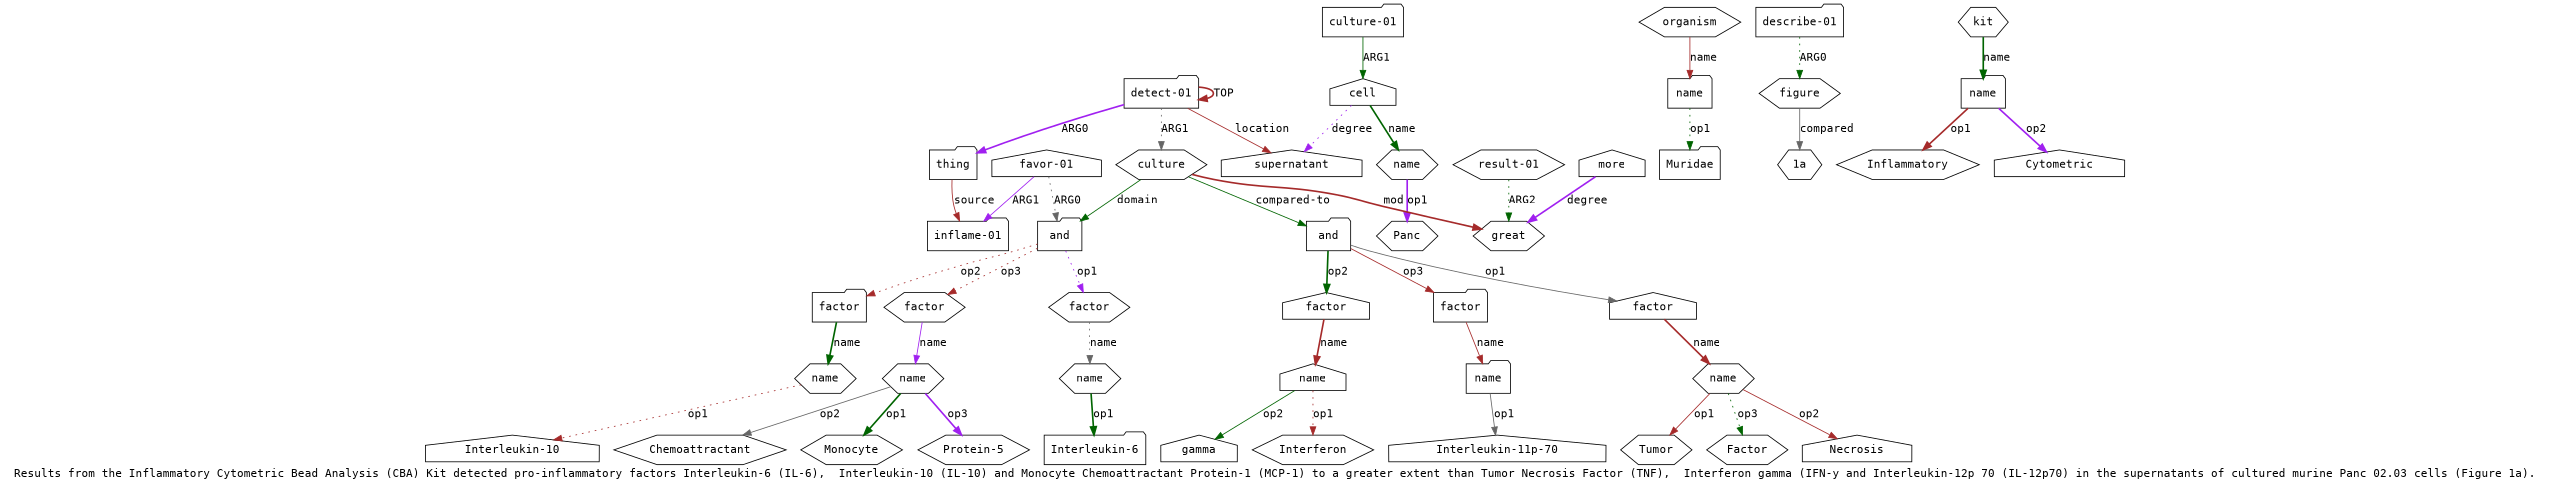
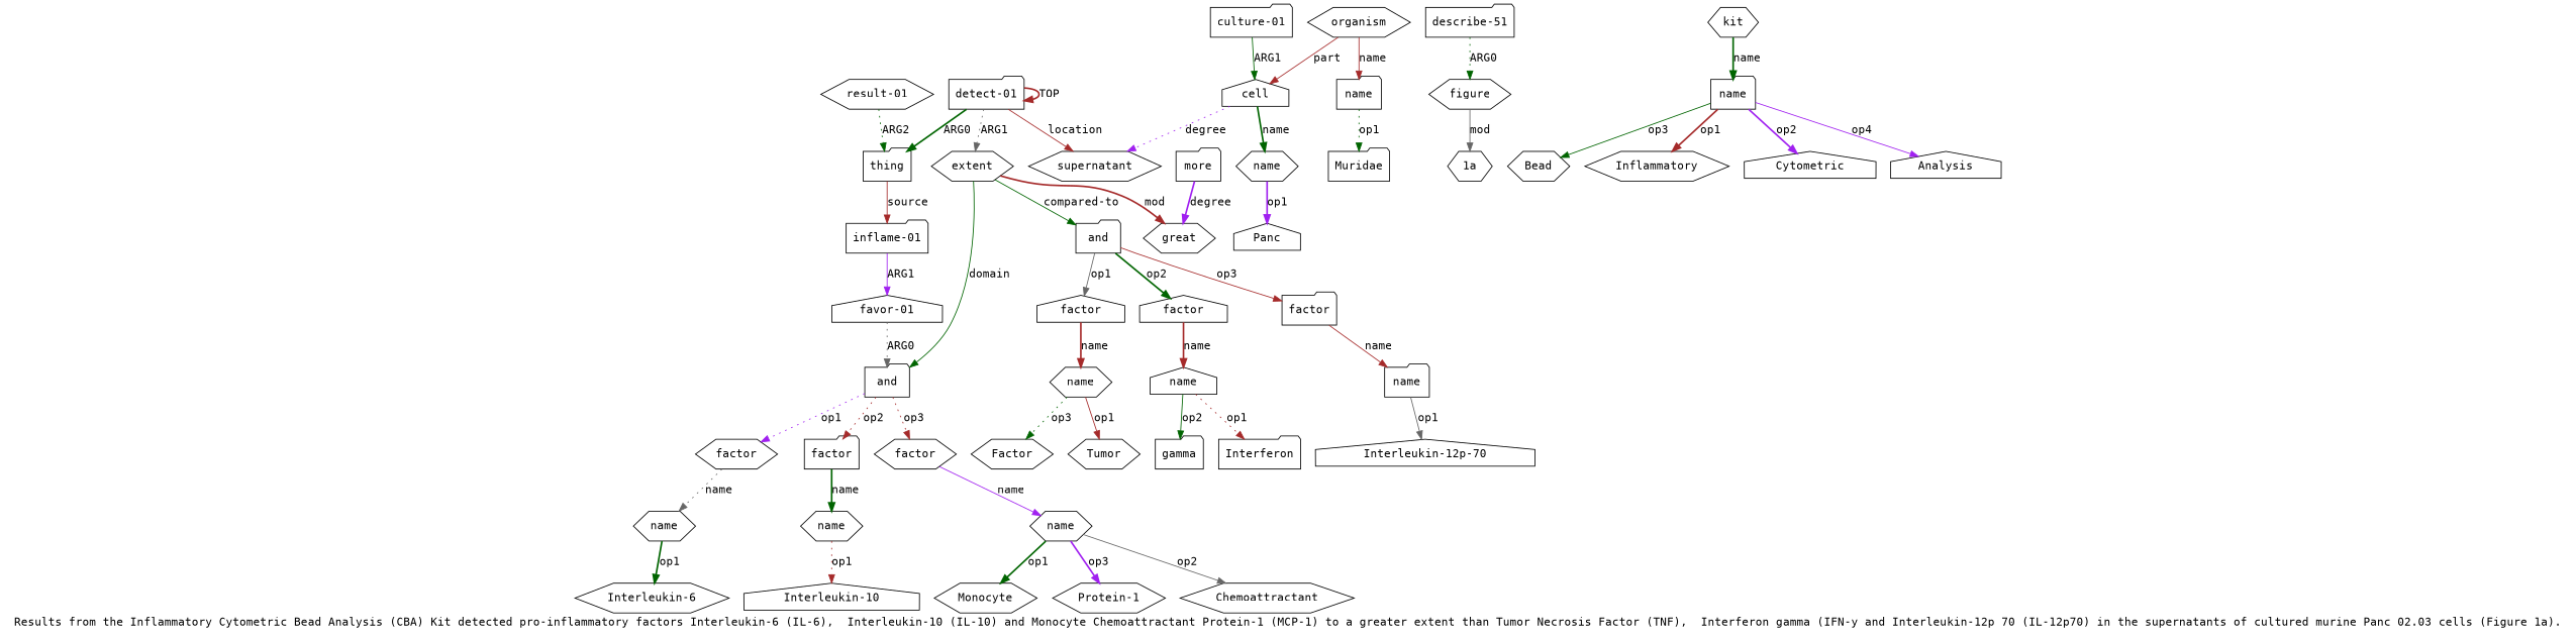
  digraph {
    fontname="DejaVu Sans Mono"
    label="Results from the Inflammatory Cytometric Bead Analysis (CBA) Kit detected pro-inflammatory factors Interleukin-6 (IL-6),  Interleukin-10 (IL-10) and Monocyte Chemoattractant Protein-1 (MCP-1) to a greater extent than Tumor Necrosis Factor (TNF),  Interferon gamma (IFN-y and Interleukin-12p 70 (IL-12p70) in the supernatants of cultured murine Panc 02.03 cells (Figure 1a)."
    node [color=black fontname="DejaVu Sans Mono" gold_ind=-1 gold_label=name shape=hexagon test_ind=-1 test_label=name]
    edge [color=brown fontname="DejaVu Sans Mono" gold_label=op1 style=solid test_label=op1]
    n1 [gold_ind=20 gold_label=factor label=factor shape=house test_ind=20 test_label=factor]
    n2 [gold_ind=21 label=name shape=house test_ind=21]
-   n3 [gold_label=gamma label=gamma shape=house test_label=gamma]
-   n4 [gold_label=Interferon label=Interferon test_label=Interferon]
+   n3 [gold_label=gamma label=gamma shape=folder test_label=gamma]
+   n4 [gold_label=Interferon label=Interferon shape=folder test_label=Interferon]
    n5 [gold_ind=22 gold_label=factor label=factor shape=folder test_ind=22 test_label=factor]
    n6 [gold_ind=23 label=name shape=folder test_ind=23]
-   n7 [gold_label="Interleukin-12p-70" label="Interleukin-11p-70" shape=house test_label="Interleukin-12p-70"]
-   n8 [gold_ind=24 gold_label=supernatant label=supernatant shape=house test_ind=24 test_label=supernatant]
+   n7 [gold_label="Interleukin-12p-70" label="Interleukin-12p-70" shape=house test_label="Interleukin-12p-70"]
+   n8 [gold_ind=24 gold_label=supernatant label=supernatant test_ind=24 test_label=supernatant]
    n9 [gold_ind=25 gold_label=cell label=cell shape=house test_ind=25 test_label=cell]
    n10 [gold_ind=26 label=name test_ind=26]
-   n11 [gold_label=Panc label=Panc test_label=Panc]
+   n11 [gold_label=Panc label=Panc shape=house test_label=Panc]
    n12 [gold_ind=27 gold_label=organism label=organism test_ind=27 test_label=organism]
    n13 [gold_ind=28 label=name shape=folder test_ind=28]
    n14 [gold_label=Muridae label=Muridae shape=folder test_label=Muridae]
    n15 [gold_ind=29 gold_label="culture-01" label="culture-01" shape=folder test_ind=29 test_label="culture-01"]
    n16 [gold_ind=31 gold_label=figure label=figure test_ind=31 test_label=figure]
    n17 [gold_label="1a" label="1a" test_label="1a"]
-   n18 [gold_ind=30 gold_label="describe-01" label="describe-01" shape=folder test_ind=30 test_label="describe-01"]
+   n18 [gold_ind=30 gold_label="describe-01" label="describe-51" shape=folder test_ind=30 test_label="describe-01"]
    n19 [gold_ind=0 gold_label="detect-01" label="detect-01" shape=folder test_ind=0 test_label="detect-01"]
    n20 [gold_ind=1 gold_label=thing label=thing shape=folder test_ind=1 test_label=thing]
-   n21 [gold_ind=5 gold_label=extent label=culture test_ind=5 test_label=extent]
+   n21 [gold_ind=5 gold_label=extent label=extent test_ind=5 test_label=extent]
    n22 [gold_ind=16 gold_label="inflame-01" label="inflame-01" shape=folder test_ind=16 test_label="inflame-01"]
    n23 [gold_ind=8 gold_label=and label=and shape=folder test_ind=8 test_label=and]
    n24 [gold_ind=17 gold_label=and label=and shape=folder test_ind=17 test_label=and]
    n25 [gold_ind=6 gold_label=great label=great test_ind=6 test_label=great]
-   n26 [gold_label="Protein-1" label="Protein-5" test_label="Protein-1"]
-   n27 [gold_label=Necrosis label=Necrosis shape=house test_label=Necrosis]
+   n26 [gold_label="Protein-1" label="Protein-1" test_label="Protein-1"]
    n28 [gold_label=Tumor label=Tumor test_label=Tumor]
    n29 [gold_label=Chemoattractant label=Chemoattractant test_label=Chemoattractant]
    n30 [gold_label="Interleukin-10" label="Interleukin-10" shape=house test_label="Interleukin-10"]
+   n31 [gold_label=Bead label=Bead test_label=Bead]
    n32 [gold_label=Inflammatory label=Inflammatory test_label=Inflammatory]
-   n33 [gold_label="Interleukin-6" label="Interleukin-6" shape=folder test_label="Interleukin-6"]
+   n33 [gold_label="Interleukin-6" label="Interleukin-6" test_label="Interleukin-6"]
    n34 [gold_label=Cytometric label=Cytometric shape=house test_label=Cytometric]
    n35 [gold_ind=15 gold_label="favor-01" label="favor-01" shape=house test_ind=15 test_label="favor-01"]
    n36 [gold_ind=11 gold_label=factor label=factor shape=folder test_ind=11 test_label=factor]
    n37 [gold_ind=13 gold_label=factor label=factor test_ind=13 test_label=factor]
    n38 [gold_ind=9 gold_label=factor label=factor test_ind=9 test_label=factor]
    n39 [gold_ind=12 label=name test_ind=12]
    n40 [gold_ind=14 label=name test_ind=14]
    n41 [gold_ind=10 label=name test_ind=10]
    n42 [gold_label=Monocyte label=Monocyte test_label=Monocyte]
    n43 [gold_ind=18 gold_label=factor label=factor shape=house test_ind=18 test_label=factor]
    n44 [gold_ind=19 label=name test_ind=19]
    n45 [gold_label=Factor label=Factor test_label=Factor]
    n46 [gold_ind=3 gold_label=kit label=kit test_ind=3 test_label=kit]
    n47 [gold_ind=4 label=name shape=folder test_ind=4]
+   n48 [gold_label=Analysis label=Analysis shape=house test_label=Analysis]
    n49 [gold_ind=2 gold_label="result-01" label="result-01" test_ind=2 test_label="result-01"]
-   n50 [gold_ind=7 gold_label=more label=more shape=house test_ind=7 test_label=more]
+   n50 [gold_ind=7 gold_label=more label=more shape=folder test_ind=7 test_label=more]
    n1 -> n2 [gold_label=name label=name style=bold test_label=name]
    n2 -> n3 [color=darkgreen gold_label=op2 label=op2 test_label=op2]
    n2 -> n4 [label=op1 style=dotted]
    n5 -> n6 [gold_label=name label=name test_label=name]
    n6 -> n7 [color=gray40 label=op1]
    n9 -> n8 [color=purple gold_label=part label=degree style=dotted test_label=part]
    n9 -> n10 [color=darkgreen gold_label=name label=name style=bold test_label=name]
    n10 -> n11 [color=purple label=op1 style=bold]
+   n12 -> n9 [gold_label=part label=part test_label=part]
    n12 -> n13 [gold_label=name label=name test_label=name]
    n13 -> n14 [color=darkgreen label=op1 style=dotted]
    n15 -> n9 [color=darkgreen gold_label=ARG1 label=ARG1 test_label=ARG1]
-   n16 -> n17 [color=gray40 gold_label=mod label=compared test_label=mod]
+   n16 -> n17 [color=gray40 gold_label=mod label=mod test_label=mod]
    n18 -> n16 [color=darkgreen gold_label=ARG0 label=ARG0 style=dotted test_label=ARG0]
    n19 -> n8 [gold_label=location label=location test_label=location]
    n19 -> n19 [gold_label=TOP label=TOP style=bold test_label=TOP]
-   n19 -> n20 [color=purple gold_label=ARG0 label=ARG0 style=bold test_label=ARG0]
+   n19 -> n20 [color=darkgreen gold_label=ARG0 label=ARG0 style=bold test_label=ARG0]
    n19 -> n21 [color=gray40 gold_label=ARG1 label=ARG1 style=dotted test_label=ARG1]
    n20 -> n22 [gold_label=source label=source test_label=source]
    n21 -> n23 [color=darkgreen gold_label=domain label=domain test_label=domain]
    n21 -> n24 [color=darkgreen gold_label="compared-to" label="compared-to" test_label="compared-to"]
    n21 -> n25 [gold_label=mod label=mod style=bold test_label=mod]
    n23 -> n36 [gold_label=op2 label=op2 style=dotted test_label=op2]
    n23 -> n37 [gold_label=op3 label=op3 style=dotted test_label=op3]
    n23 -> n38 [color=purple label=op1 style=dotted]
    n24 -> n1 [color=darkgreen gold_label=op2 label=op2 style=bold test_label=op2]
    n24 -> n5 [gold_label=op3 label=op3 test_label=op3]
    n24 -> n43 [color=gray40 label=op1]
-   n35 -> n22 [color=purple gold_label=ARG1 label=ARG1 test_label=ARG1]
+   n22 -> n35 [color=purple gold_label=ARG1 label=ARG1 test_label=ARG1]
    n35 -> n23 [color=gray40 gold_label=ARG0 label=ARG0 style=dotted test_label=ARG0]
    n36 -> n39 [color=darkgreen gold_label=name label=name style=bold test_label=name]
    n37 -> n40 [color=purple gold_label=name label=name test_label=name]
    n38 -> n41 [color=gray40 gold_label=name label=name style=dotted test_label=name]
    n39 -> n30 [label=op1 style=dotted]
    n40 -> n26 [color=purple gold_label=op3 label=op3 style=bold test_label=op3]
    n40 -> n29 [color=gray40 gold_label=op2 label=op2 test_label=op2]
    n40 -> n42 [color=darkgreen label=op1 style=bold]
    n41 -> n33 [color=darkgreen label=op1 style=bold]
    n43 -> n44 [gold_label=name label=name style=bold test_label=name]
-   n44 -> n27 [gold_label=op2 label=op2 test_label=op2]
    n44 -> n28 [label=op1]
    n44 -> n45 [color=darkgreen gold_label=op3 label=op3 style=dotted test_label=op3]
    n46 -> n47 [color=darkgreen gold_label=name label=name style=bold test_label=name]
+   n47 -> n31 [color=darkgreen gold_label=op3 label=op3 test_label=op3]
    n47 -> n32 [label=op1 style=bold]
    n47 -> n34 [color=purple gold_label=op2 label=op2 style=bold test_label=op2]
-   n49 -> n25 [color=darkgreen gold_label=ARG2 label=ARG2 style=dotted test_label=ARG2]
+   n47 -> n48 [color=purple gold_label=op4 label=op4 test_label=op4]
+   n49 -> n20 [color=darkgreen gold_label=ARG2 label=ARG2 style=dotted test_label=ARG2]
    n50 -> n25 [color=purple gold_label=degree label=degree style=bold test_label=degree]
  }
